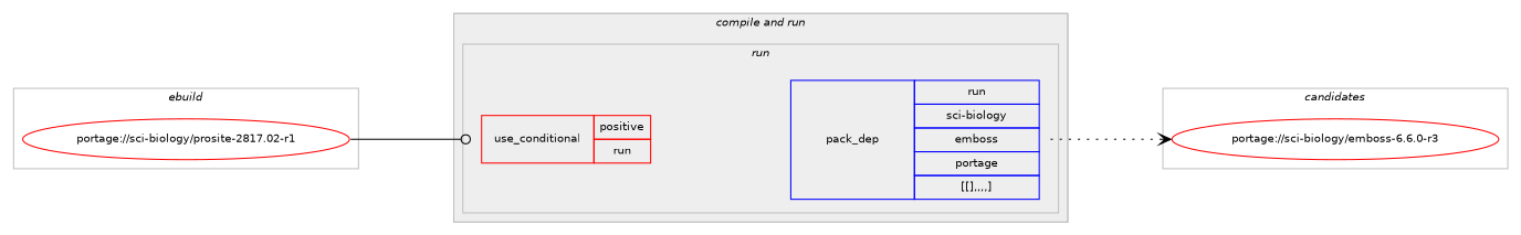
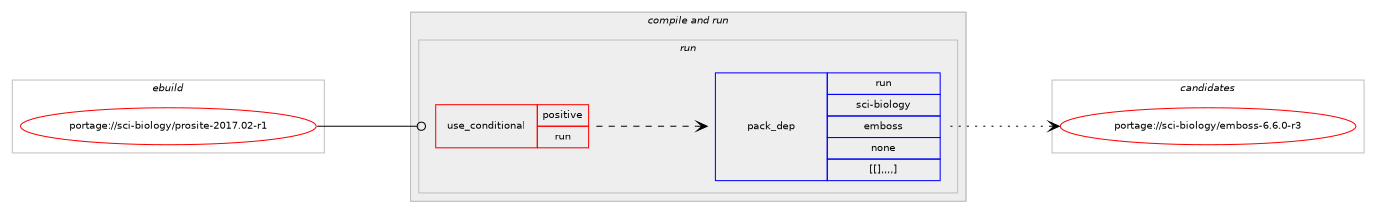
  digraph {
    compound=true
    concentrate=true
    fontname=Helvetica
    fontsize=10
    newrank=true
    rankdir=LR
    ranksep=1.5
    node [color=red fontname=Helvetica fontsize=10]
    edge [arrowhead=vee headport=w tailport=e weight=20]
-   n1 [label="portage://sci-biology/prosite-2817.02-r1" width=4]
-   n2 [color=blue label=<<TABLE BORDER="0" CELLBORDER="1" CELLSPACING="0" CELLPADDING="4" WIDTH="220"><TR><TD ROWSPAN="6" CELLPADDING="30">pack_dep</TD></TR><TR><TD WIDTH="110">run</TD></TR><TR><TD>sci-biology</TD></TR><TR><TD>emboss</TD></TR><TR><TD>portage</TD></TR><TR><TD>[[],,,,]</TD></TR></TABLE>> shape=none]
+   n1 [label="portage://sci-biology/prosite-2017.02-r1" width=4]
+   n2 [color=blue label=<<TABLE BORDER="0" CELLBORDER="1" CELLSPACING="0" CELLPADDING="4" WIDTH="220"><TR><TD ROWSPAN="6" CELLPADDING="30">pack_dep</TD></TR><TR><TD WIDTH="110">run</TD></TR><TR><TD>sci-biology</TD></TR><TR><TD>emboss</TD></TR><TR><TD>none</TD></TR><TR><TD>[[],,,,]</TD></TR></TABLE>> shape=none]
    n3 [label=<<TABLE BORDER="0" CELLBORDER="1" CELLSPACING="0" CELLPADDING="4"><TR><TD ROWSPAN="3" CELLPADDING="10">use_conditional</TD></TR><TR><TD>positive</TD></TR><TR><TD>run</TD></TR></TABLE>> shape=none]
    n4 [label="portage://sci-biology/emboss-6.6.0-r3" width=4]
    subgraph cluster_1 {
      color=gray
      label=<<i>ebuild</i>>
      n1
    }
    subgraph cluster_2 {
      color=gray
      label=<<i>dependencies</i>>
      subgraph cluster_3 {
        color=gray
        fillcolor="#eeeeee"
        label=<<i>compile</i>>
        style=filled
      }
      subgraph cluster_4 {
        color=gray
        fillcolor="#eeeeee"
        label=<<i>compile and run</i>>
        style=filled
      }
      subgraph cluster_5 {
        color=gray
        fillcolor="#eeeeee"
        label=<<i>run</i>>
        style=filled
        subgraph sub_6 {
          color=gray
          fillcolor="#eeeeee"
          label=<<i>run</i>>
          style=filled
          n3
          subgraph sub_7 {
            color=gray
            fillcolor="#eeeeee"
            label=<<i>run</i>>
            style=filled
            n2
          }
        }
      }
    }
    subgraph cluster_8 {
      color=gray
      label=<<i>candidates</i>>
      rank=same
      subgraph sub_9 {
        color=black
        label=<<i>candidates</i>>
        nodesep=1
        rank=same
        n4
      }
    }
    n1 -> n3 [arrowhead=odot style=solid]
    n2 -> n4 [style=dotted weight=100]
+   n3 -> n2 [style=dashed]
  }
